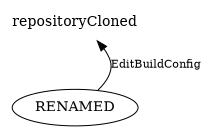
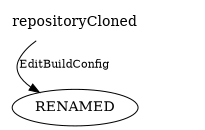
  digraph {
    repositoryCloned [shape=plaintext]
    RENAMED [shape=ellipse]
    subgraph sub_1 {
      rank=same
      repositoryCloned
    }
-   RENAMED -> repositoryCloned [fontsize=11 label=EditBuildConfig]
+   repositoryCloned -> RENAMED [fontsize=11 label=EditBuildConfig]
  }
